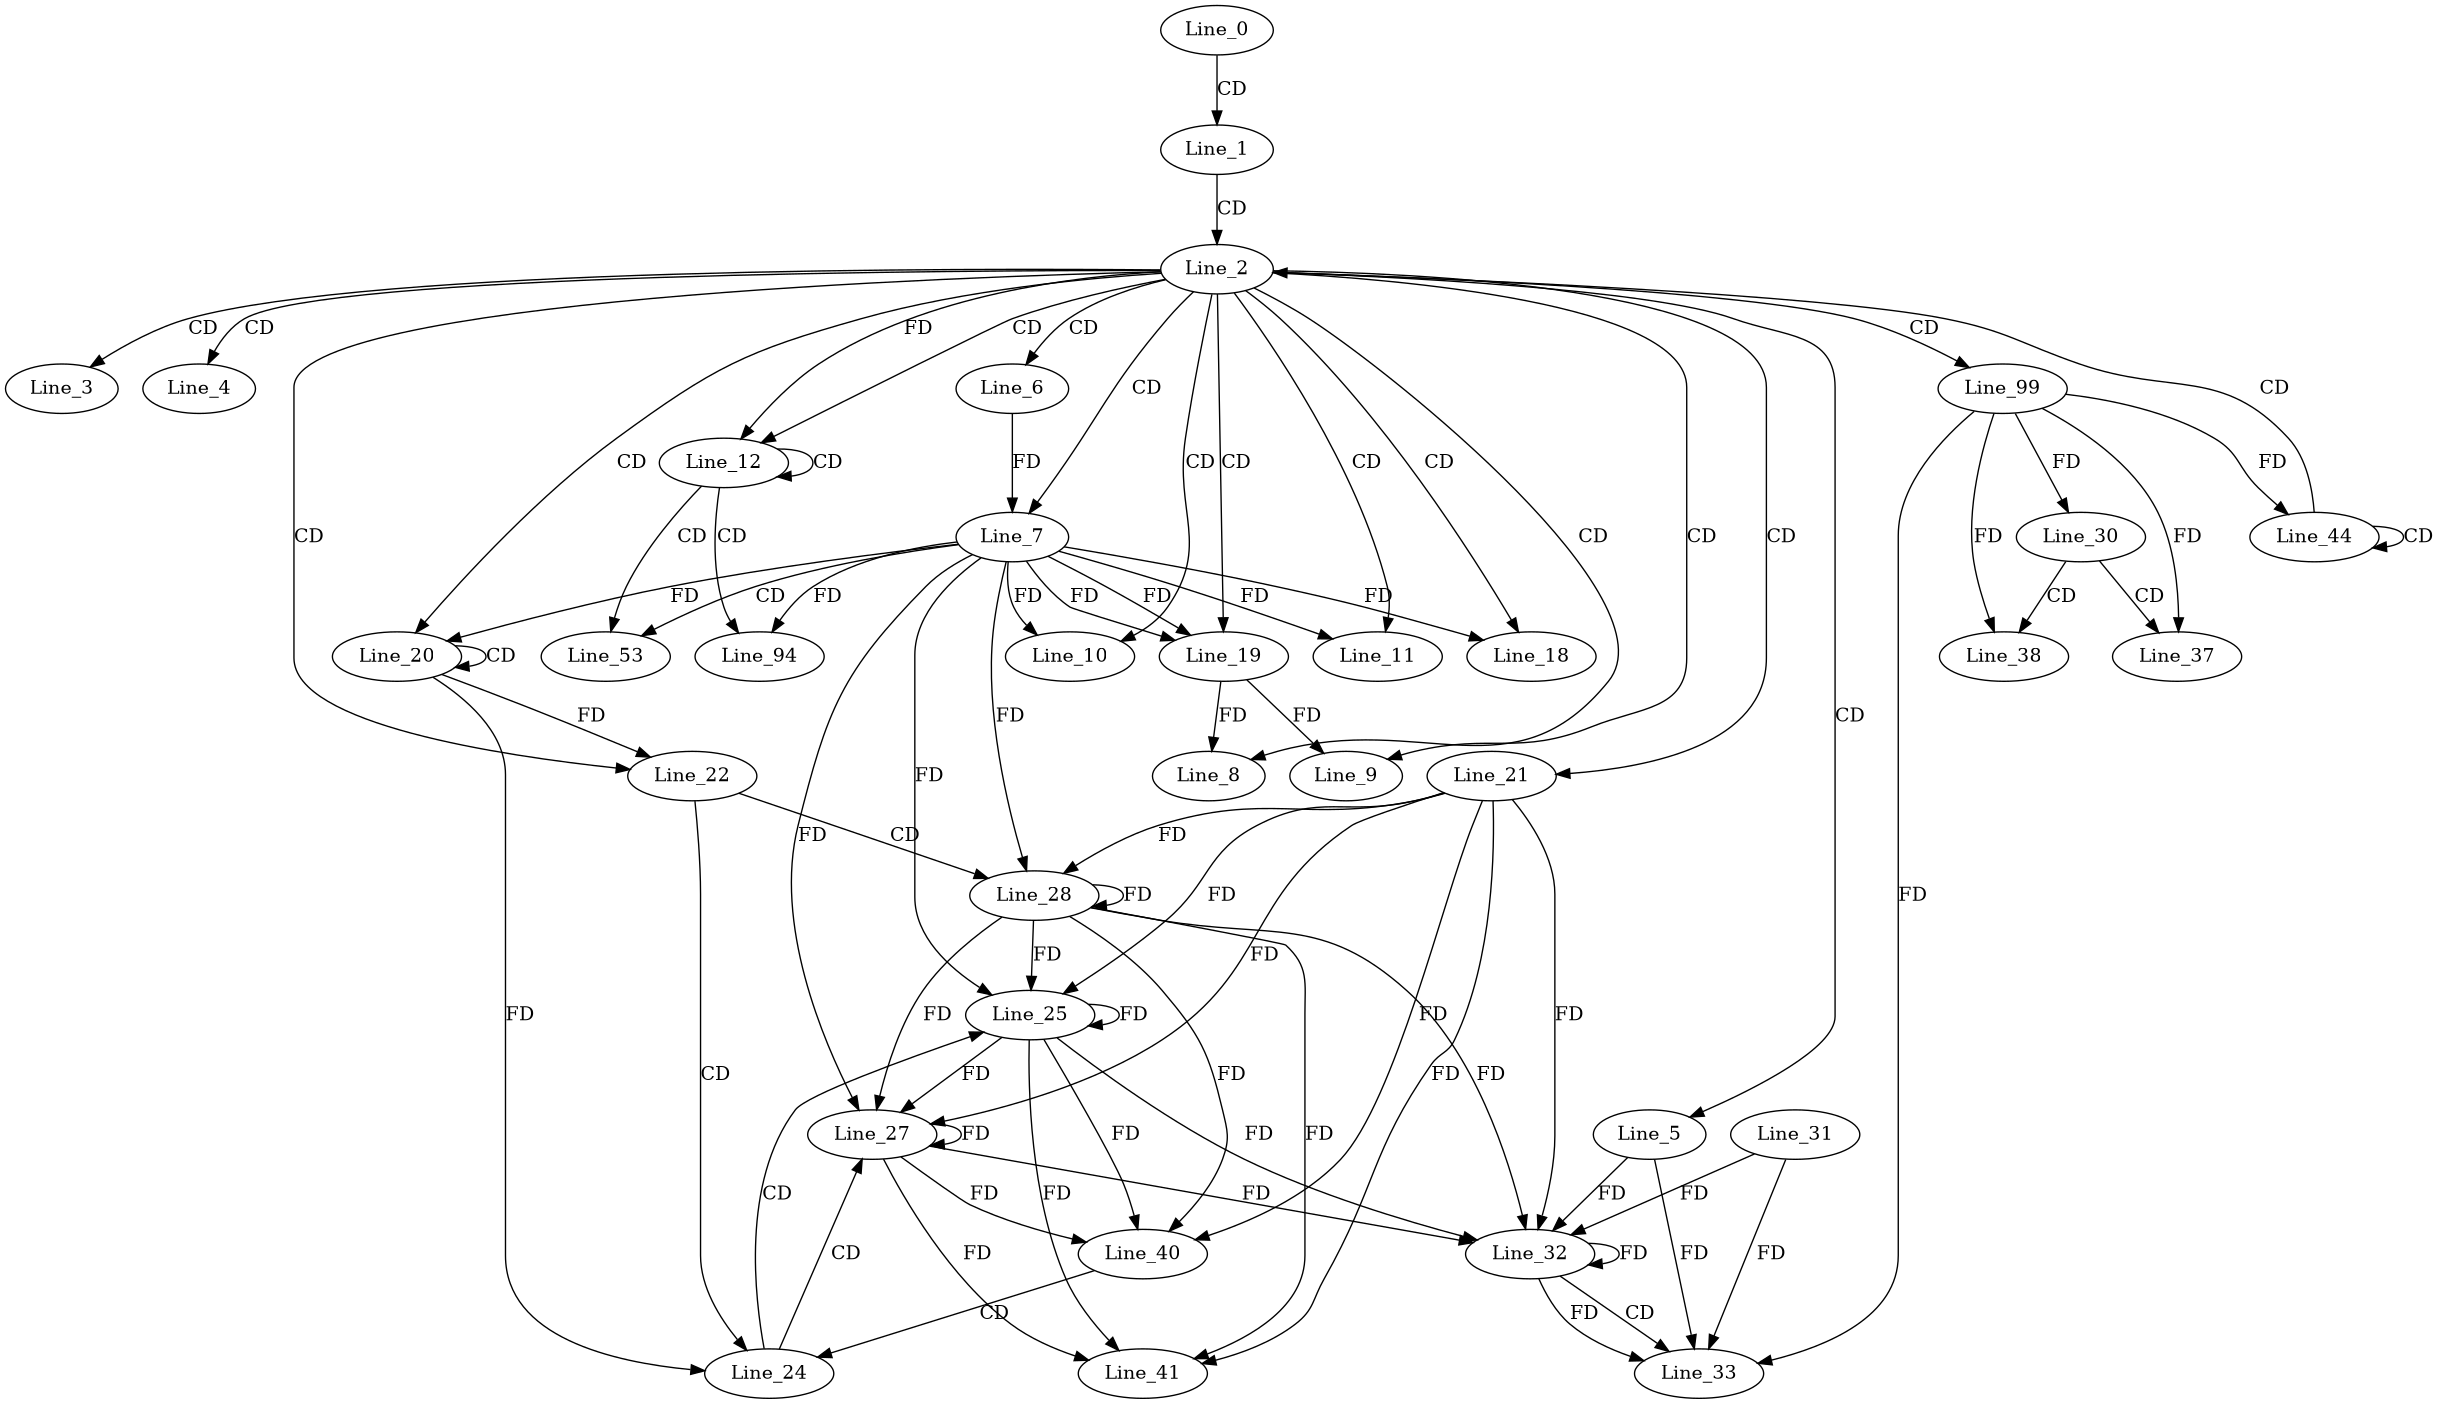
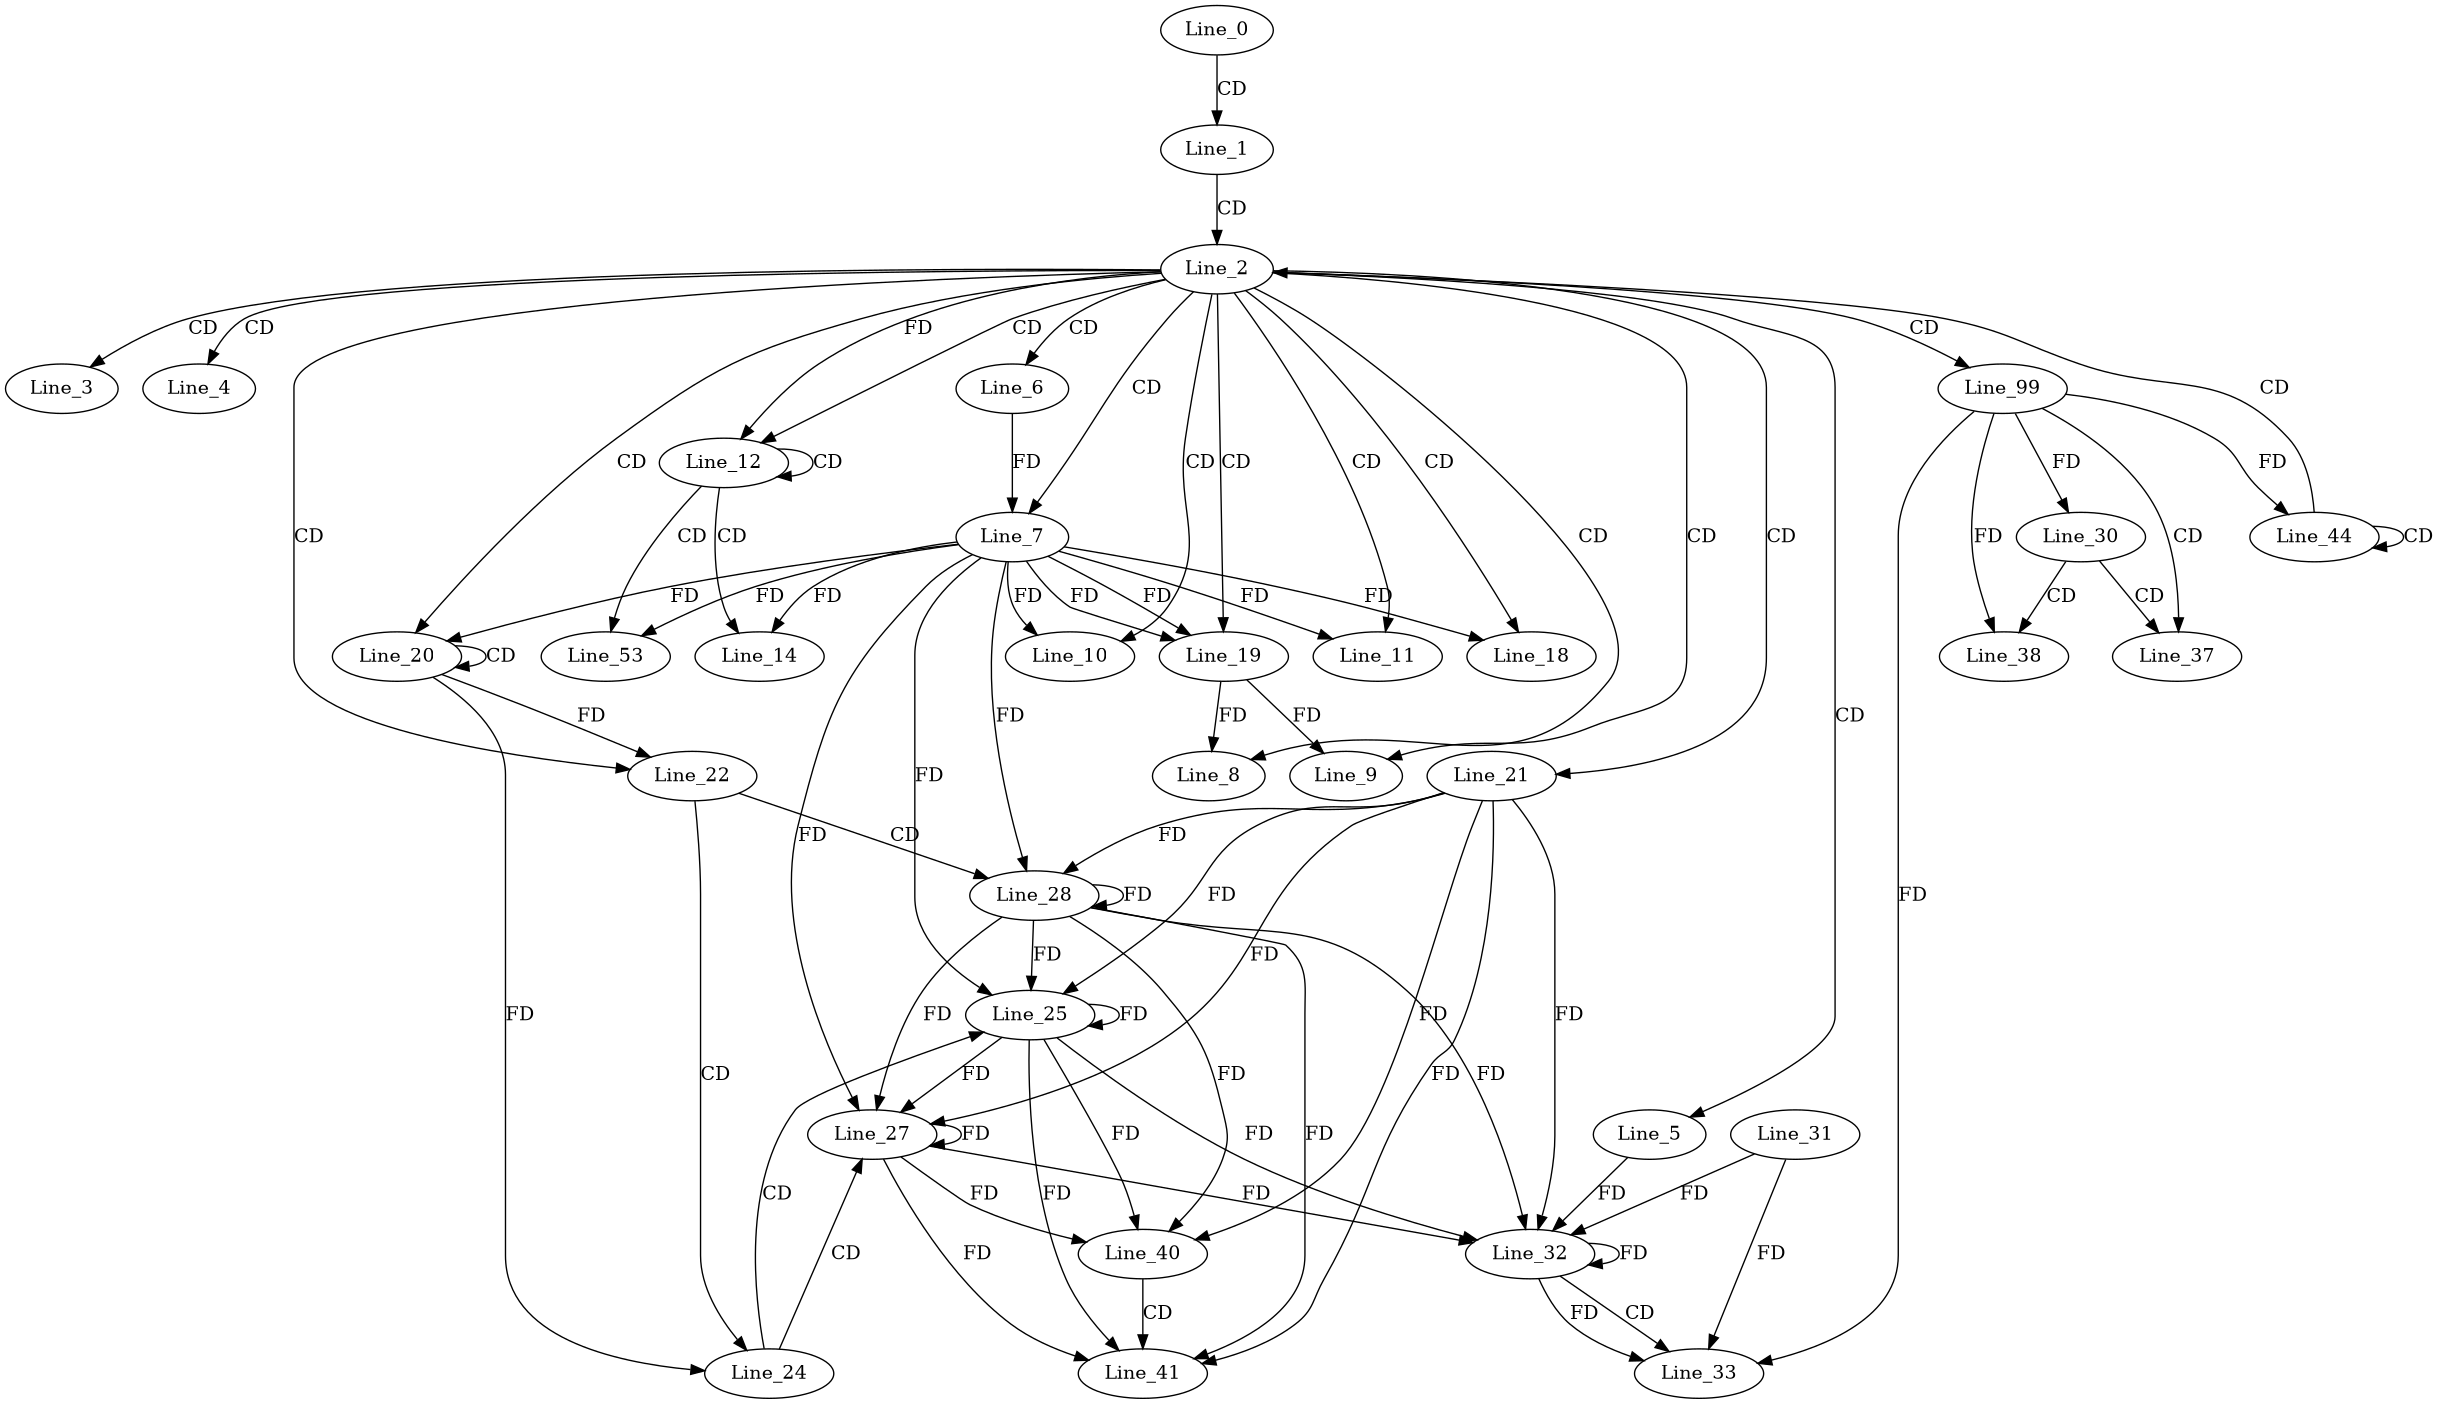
  digraph {
    Line_0
    Line_1
    Line_2
    Line_3
    Line_4
    Line_5
    Line_6
    Line_7
    Line_8
    Line_9
    Line_10
    Line_11
    Line_12
    Line_18
    Line_19
    Line_20
    Line_21
    Line_22
    n19 [label=Line_99]
    Line_32
    Line_33
    n22 [label=Line_53]
-   Line_14 [label=Line_94]
+   Line_14
    n24 [label=Line_28]
    Line_25
    Line_27
    Line_24
    Line_40
    Line_41
    Line_44
    n31 [label=Line_30]
    Line_37
    Line_38
    Line_31
    Line_0 -> Line_1 [label=CD]
    Line_1 -> Line_2 [label=CD]
    Line_2 -> Line_3 [label=CD]
    Line_2 -> Line_4 [label=CD]
    Line_2 -> Line_5 [label=CD]
    Line_2 -> Line_6 [label=CD]
    Line_2 -> Line_7 [label=CD]
    Line_2 -> Line_8 [label=CD]
    Line_2 -> Line_9 [label=CD]
    Line_2 -> Line_10 [label=CD]
    Line_2 -> Line_11 [label=CD]
    Line_2 -> Line_12 [label=CD]
    Line_2 -> Line_12 [label=FD]
    Line_2 -> Line_18 [label=CD]
    Line_2 -> Line_19 [label=CD]
    Line_2 -> Line_20 [label=CD]
    Line_2 -> Line_21 [label=CD]
    Line_2 -> Line_22 [label=CD]
    Line_2 -> n19 [label=CD]
    Line_5 -> Line_32 [label=FD]
-   Line_5 -> Line_33 [label=FD]
    Line_6 -> Line_7 [label=FD]
    Line_7 -> Line_10 [label=FD]
    Line_7 -> Line_11 [label=FD]
    Line_7 -> Line_18 [label=FD]
    Line_7 -> Line_19 [label=FD]
    Line_7 -> Line_19 [label=FD]
    Line_7 -> Line_20 [label=FD]
-   Line_7 -> n22 [label=CD]
+   Line_7 -> n22 [label=FD]
    Line_7 -> Line_14 [label=FD]
    Line_7 -> n24 [label=FD]
    Line_7 -> Line_25 [label=FD]
    Line_7 -> Line_27 [label=FD]
    Line_12 -> Line_12 [label=CD]
    Line_12 -> n22 [label=CD]
    Line_12 -> Line_14 [label=CD]
    Line_19 -> Line_8 [label=FD]
    Line_19 -> Line_9 [label=FD]
    Line_20 -> Line_20 [label=CD]
    Line_20 -> Line_22 [label=FD]
    Line_20 -> Line_24 [label=FD]
    Line_21 -> Line_32 [label=FD]
    Line_21 -> n24 [label=FD]
    Line_21 -> Line_25 [label=FD]
    Line_21 -> Line_27 [label=FD]
    Line_21 -> Line_40 [label=FD]
    Line_21 -> Line_41 [label=FD]
    Line_22 -> n24 [label=CD]
    Line_22 -> Line_24 [label=CD]
    n19 -> Line_33 [label=FD]
    n19 -> Line_44 [label=FD]
    n19 -> n31 [label=FD]
-   n19 -> Line_37 [label=FD]
+   n19 -> Line_37 [label=CD]
    n19 -> Line_38 [label=FD]
    Line_32 -> Line_32 [label=FD]
    Line_32 -> Line_33 [label=CD]
    Line_32 -> Line_33 [label=FD]
    n24 -> Line_32 [label=FD]
    n24 -> n24 [label=FD]
    n24 -> Line_25 [label=FD]
    n24 -> Line_27 [label=FD]
    n24 -> Line_40 [label=FD]
    n24 -> Line_41 [label=FD]
    Line_25 -> Line_32 [label=FD]
    Line_25 -> Line_25 [label=FD]
    Line_25 -> Line_27 [label=FD]
    Line_25 -> Line_40 [label=FD]
    Line_25 -> Line_41 [label=FD]
    Line_27 -> Line_32 [label=FD]
    Line_27 -> Line_27 [label=FD]
    Line_27 -> Line_40 [label=FD]
    Line_27 -> Line_41 [label=FD]
    Line_24 -> Line_25 [label=CD]
    Line_24 -> Line_27 [label=CD]
-   Line_40 -> Line_24 [label=CD]
+   Line_40 -> Line_41 [label=CD]
    Line_44 -> Line_2 [label=CD]
    Line_44 -> Line_44 [label=CD]
    n31 -> Line_37 [label=CD]
    n31 -> Line_38 [label=CD]
    Line_31 -> Line_32 [label=FD]
    Line_31 -> Line_33 [label=FD]
  }
